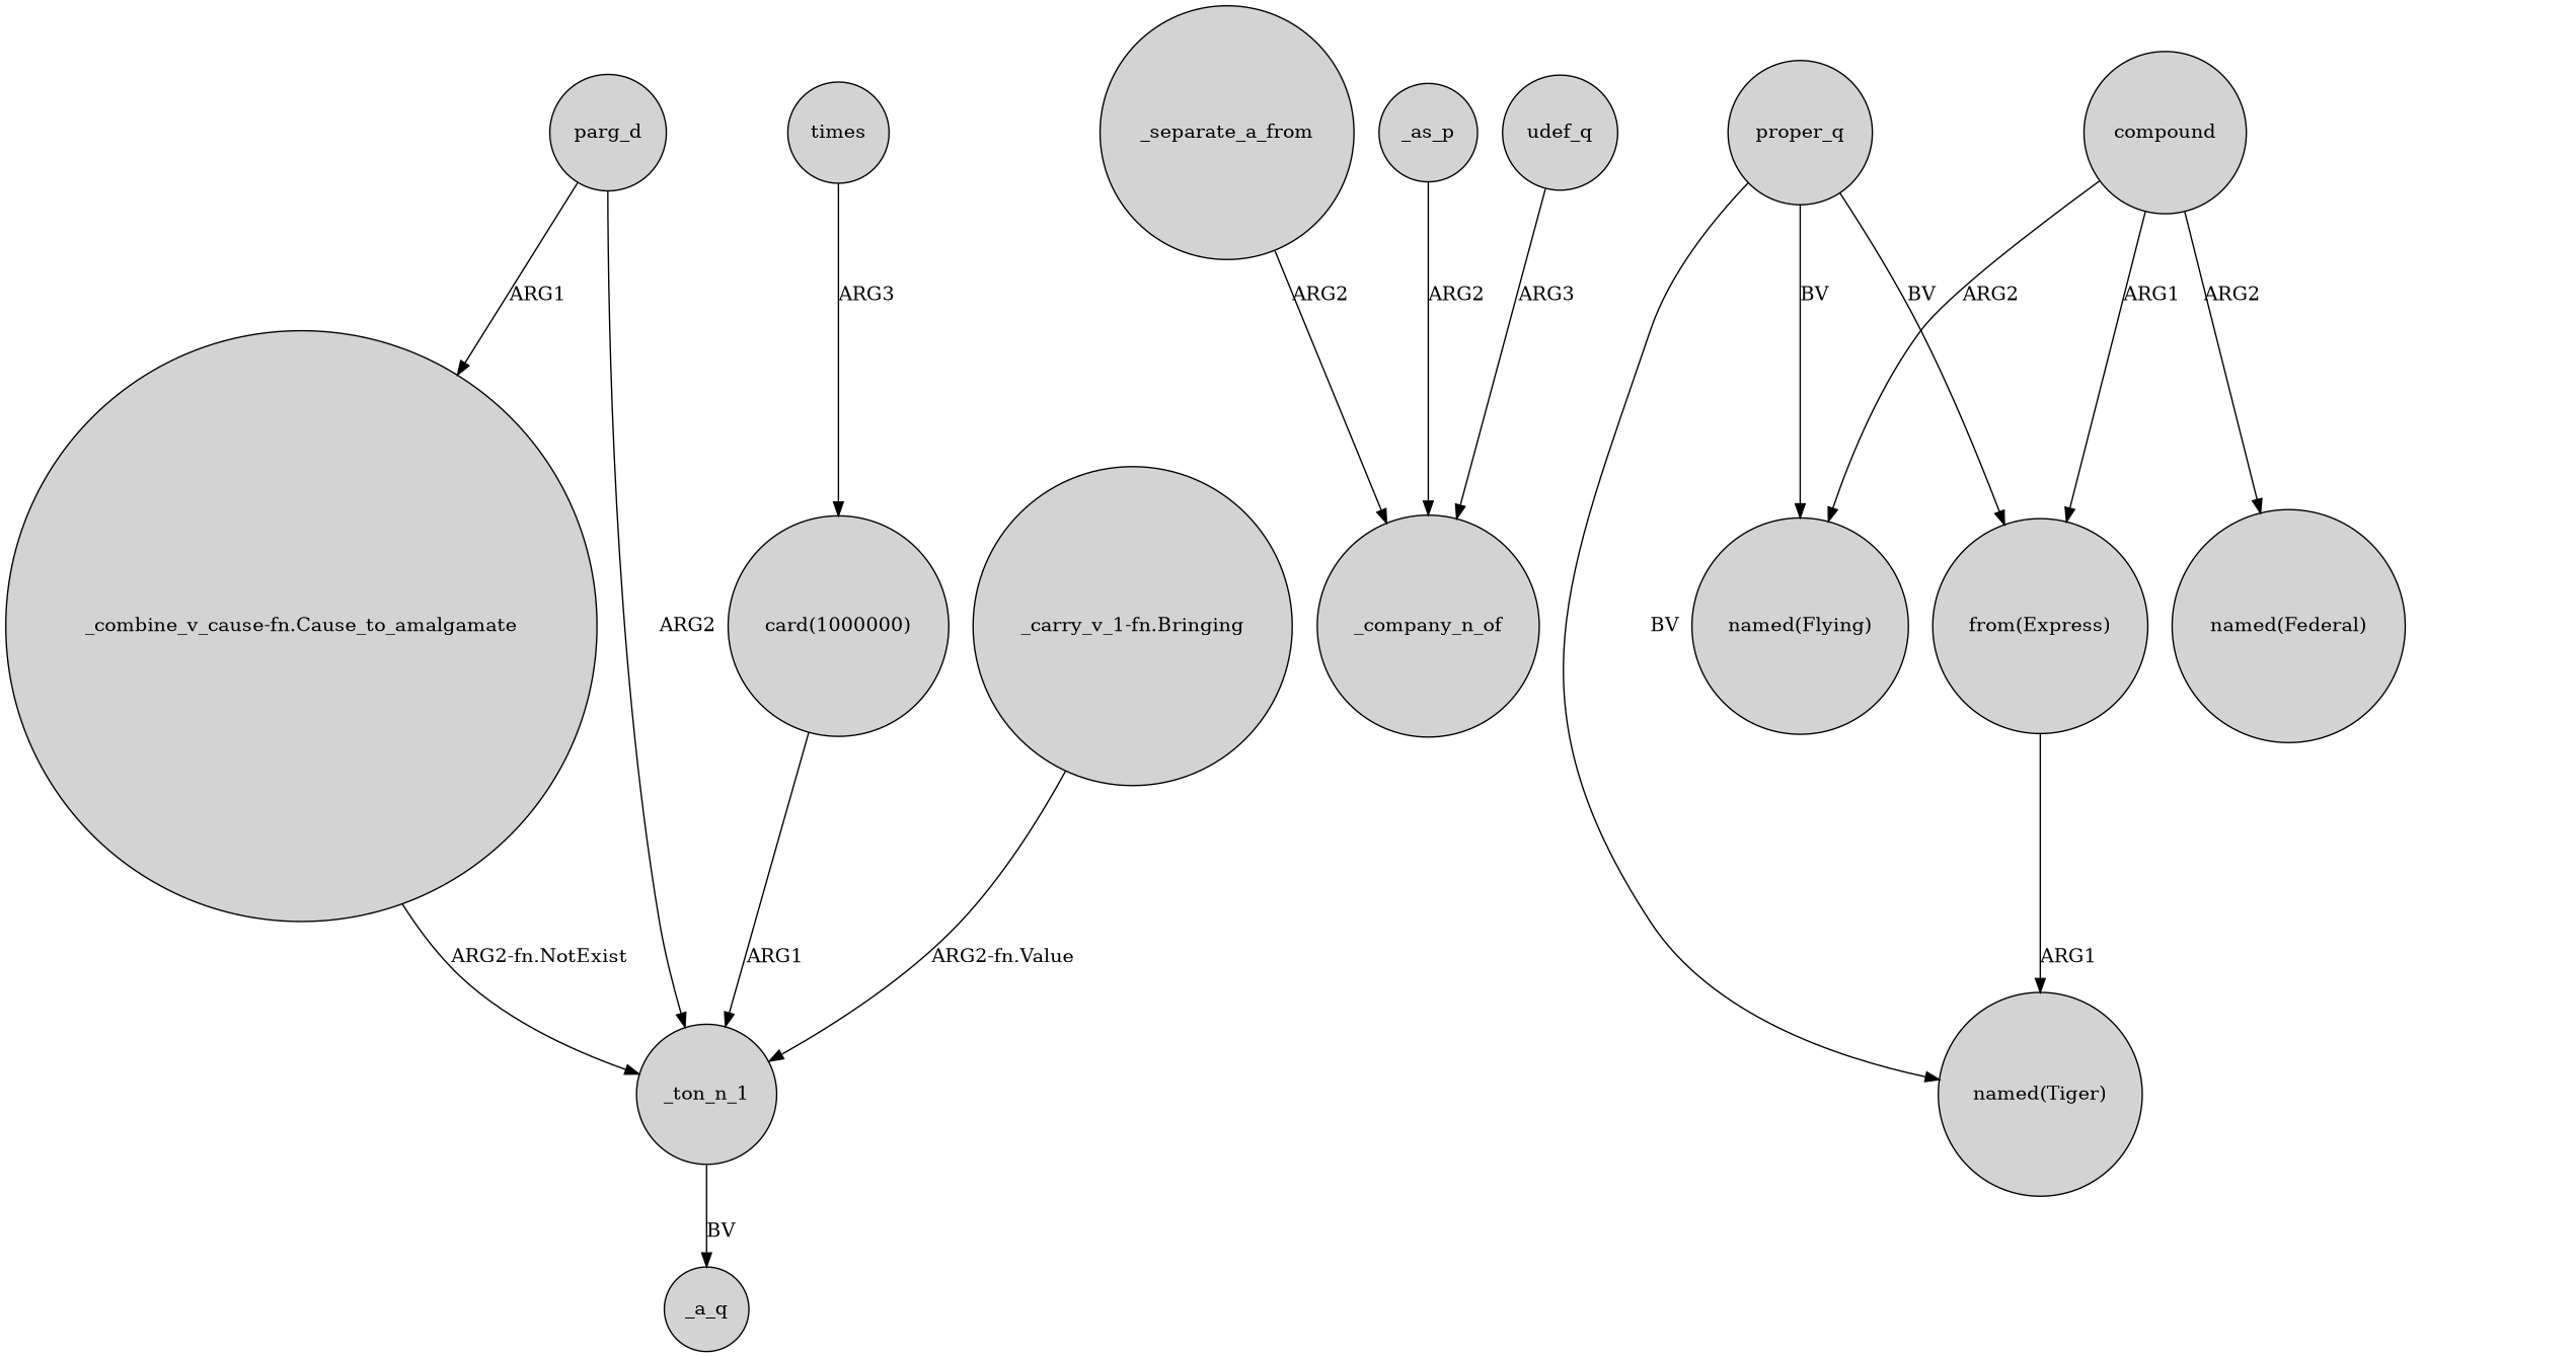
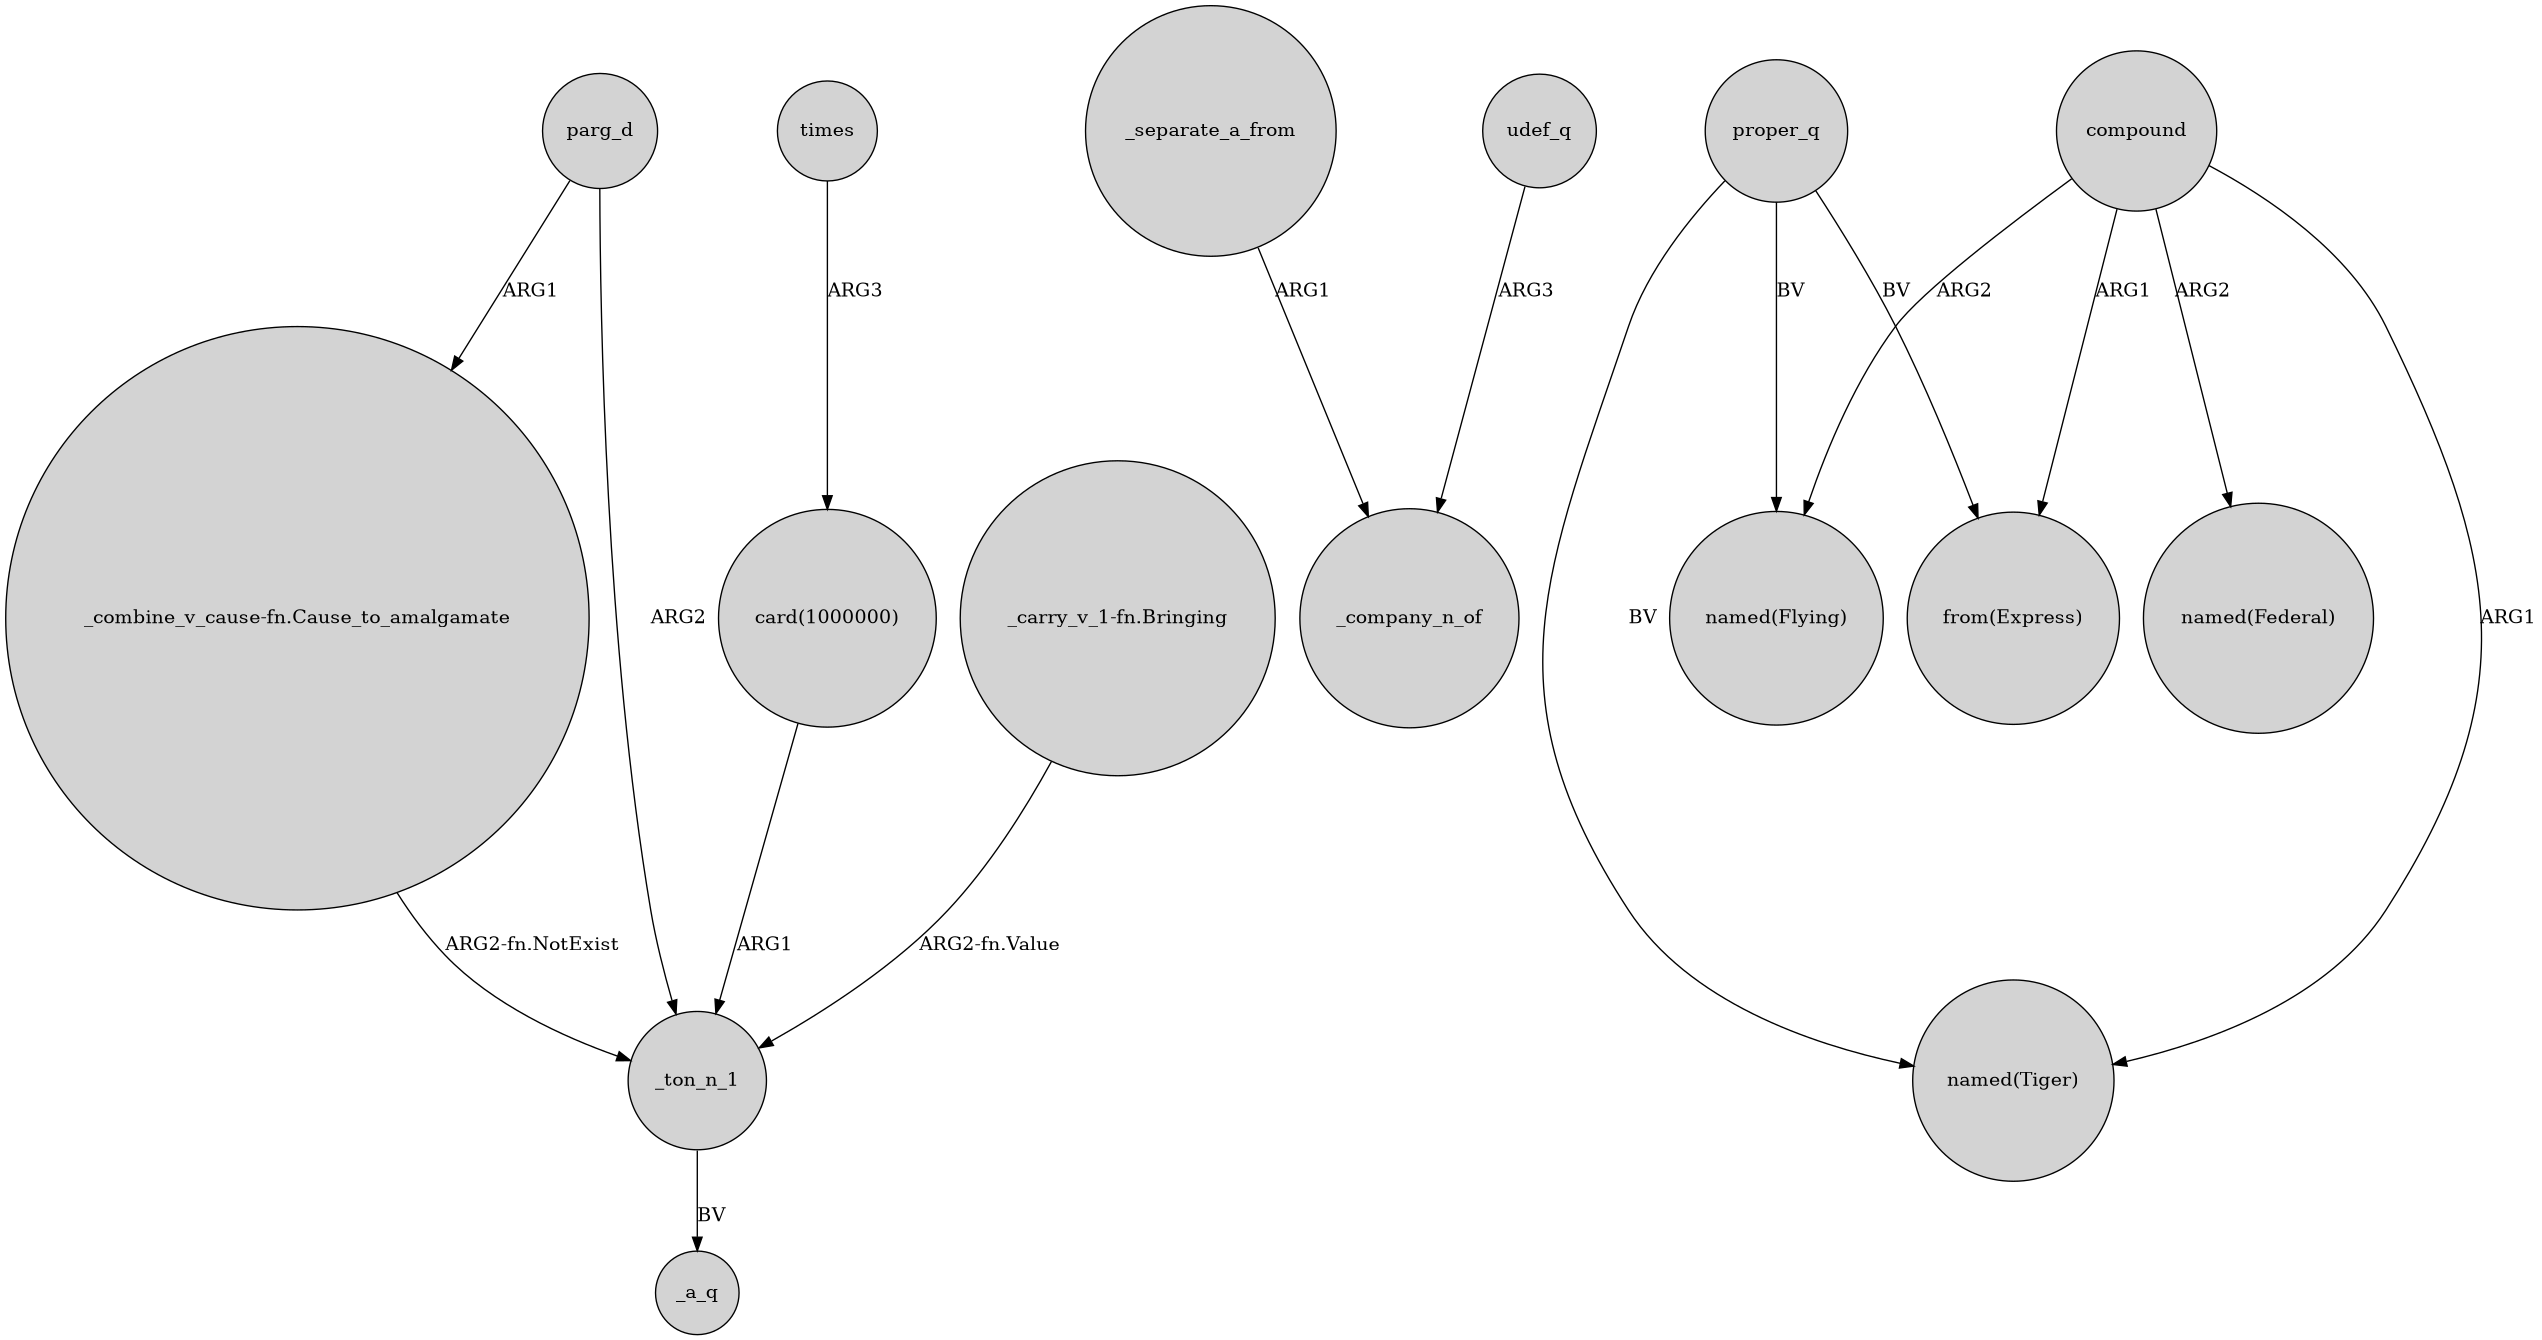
  digraph {
    node [shape=circle style=filled]
    parg_d
    "_combine_v_cause-fn.Cause_to_amalgamate"
    _ton_n_1
    _a_q
    _separate_a_from
    _company_n_of
    times
    "card(1000000)"
    proper_q
    "named(Flying)"
    n11 [label="from(Express)"]
    "named(Tiger)"
    "_carry_v_1-fn.Bringing"
    compound
    "named(Federal)"
-   _as_p
    udef_q
    parg_d -> "_combine_v_cause-fn.Cause_to_amalgamate" [label=ARG1]
    parg_d -> _ton_n_1 [label=ARG2]
    "_combine_v_cause-fn.Cause_to_amalgamate" -> _ton_n_1 [label="ARG2-fn.NotExist"]
    _ton_n_1 -> _a_q [label=BV]
-   _separate_a_from -> _company_n_of [label=ARG2]
+   _separate_a_from -> _company_n_of [label=ARG1]
    times -> "card(1000000)" [label=ARG3]
    "card(1000000)" -> _ton_n_1 [label=ARG1]
    proper_q -> "named(Flying)" [label=BV]
    proper_q -> n11 [label=BV]
    proper_q -> "named(Tiger)" [label=BV]
    "_carry_v_1-fn.Bringing" -> _ton_n_1 [label="ARG2-fn.Value"]
    compound -> "named(Flying)" [label=ARG2]
    compound -> n11 [label=ARG1]
-   n11 -> "named(Tiger)" [label=ARG1]
+   compound -> "named(Tiger)" [label=ARG1]
    compound -> "named(Federal)" [label=ARG2]
-   _as_p -> _company_n_of [label=ARG2]
    udef_q -> _company_n_of [label=ARG3]
  }
